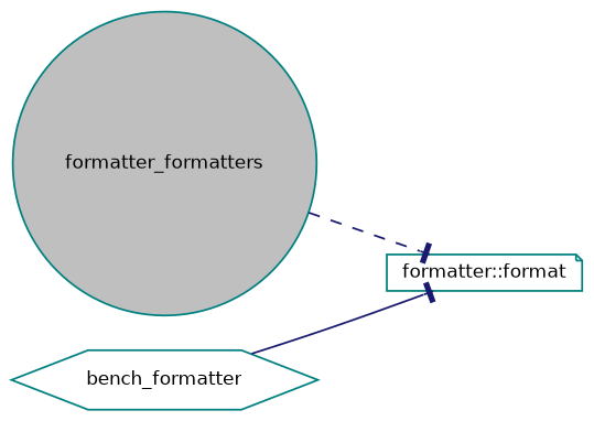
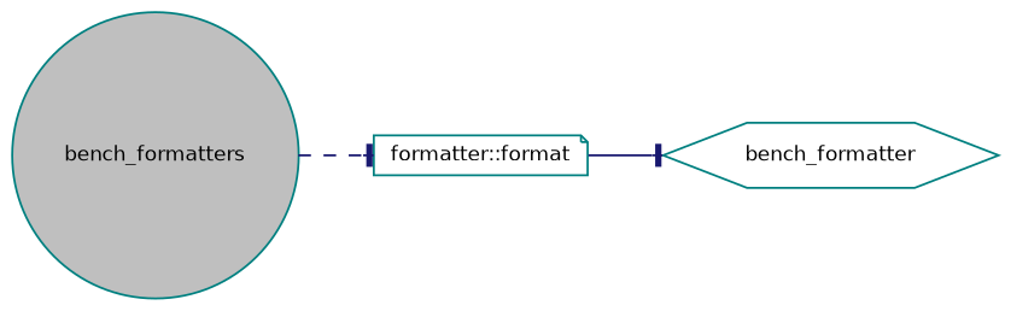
  digraph {
    rankdir=LR
    node [color=teal fillcolor=white fontname=Helvetica fontsize=10 style=filled]
    edge [arrowhead=tee color=midnightblue fontname=Helvetica fontsize=10 labelfontname=Helvetica labelfontsize=10]
-   n1 [fillcolor=grey75 fontcolor=black height=0.2 label=formatter_formatters shape=circle width=0.4]
+   n1 [fillcolor=grey75 fontcolor=black height=0.2 label=bench_formatters shape=circle width=0.4]
    n2 [height=0.2 label="formatter::format" shape=note width=0.4]
    n3 [height=0.2 label=bench_formatter shape=hexagon width=0.4]
    n1 -> n2 [style=dashed]
-   n3 -> n2 [style=solid]
+   n2 -> n3 [style=solid]
  }
